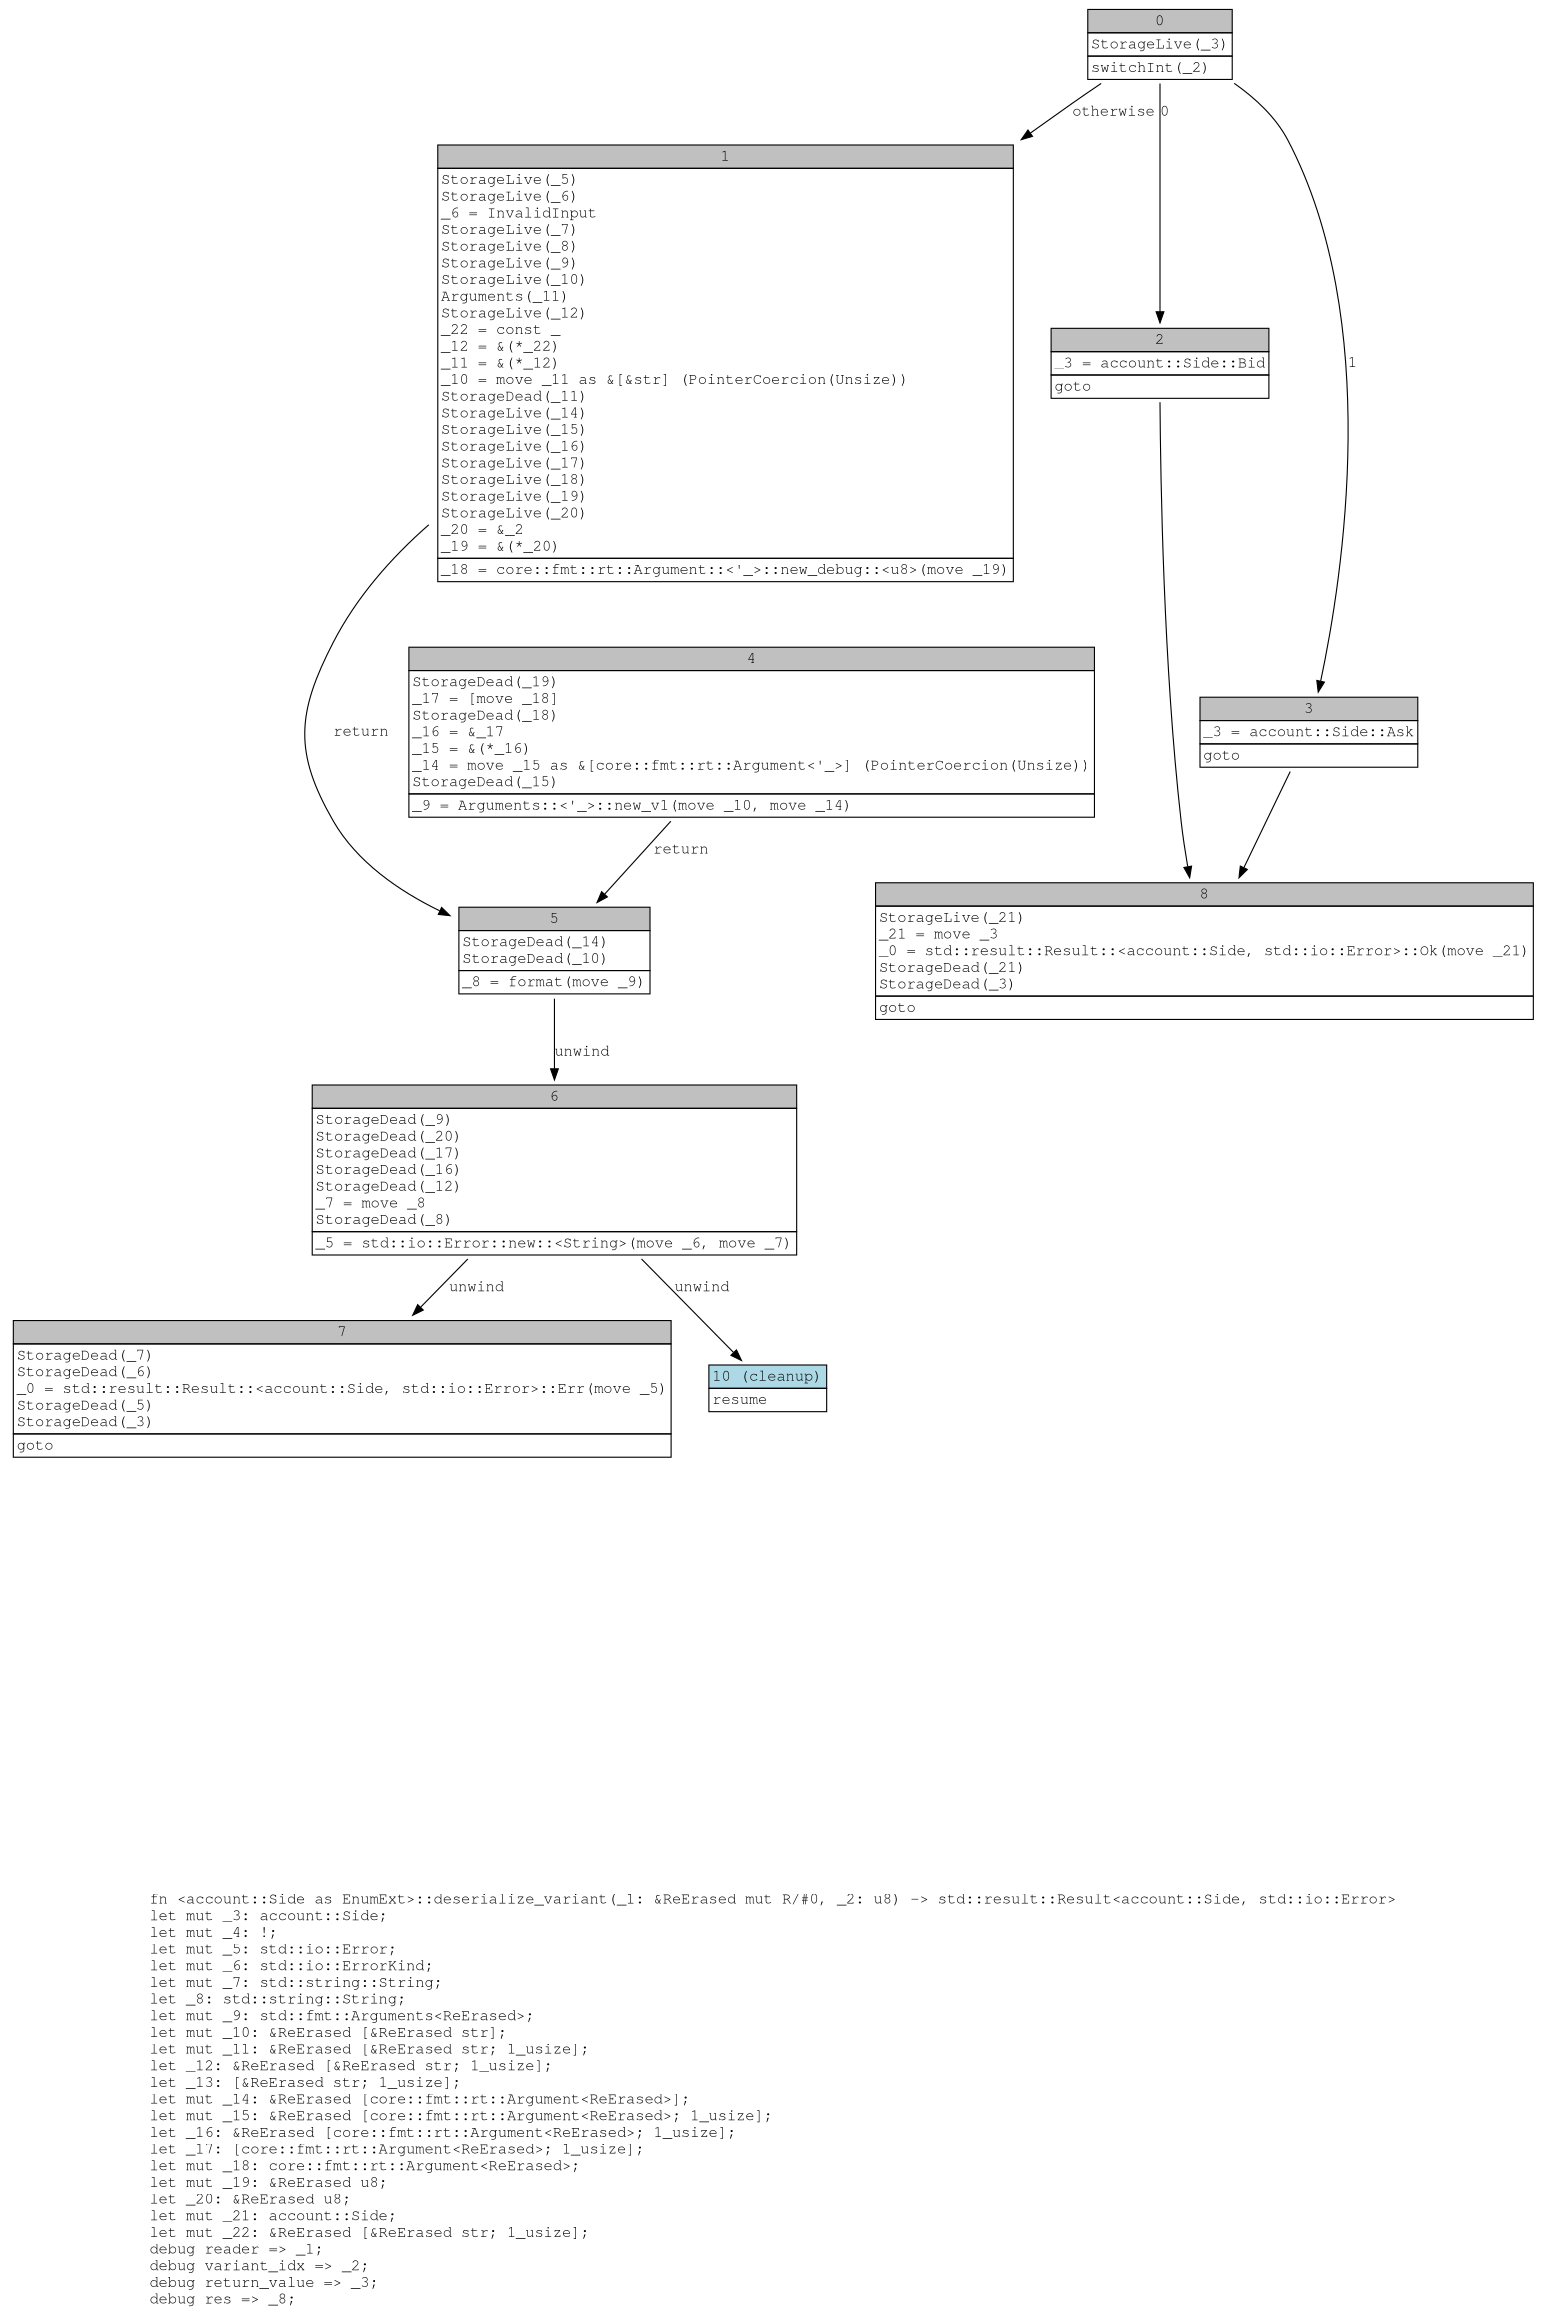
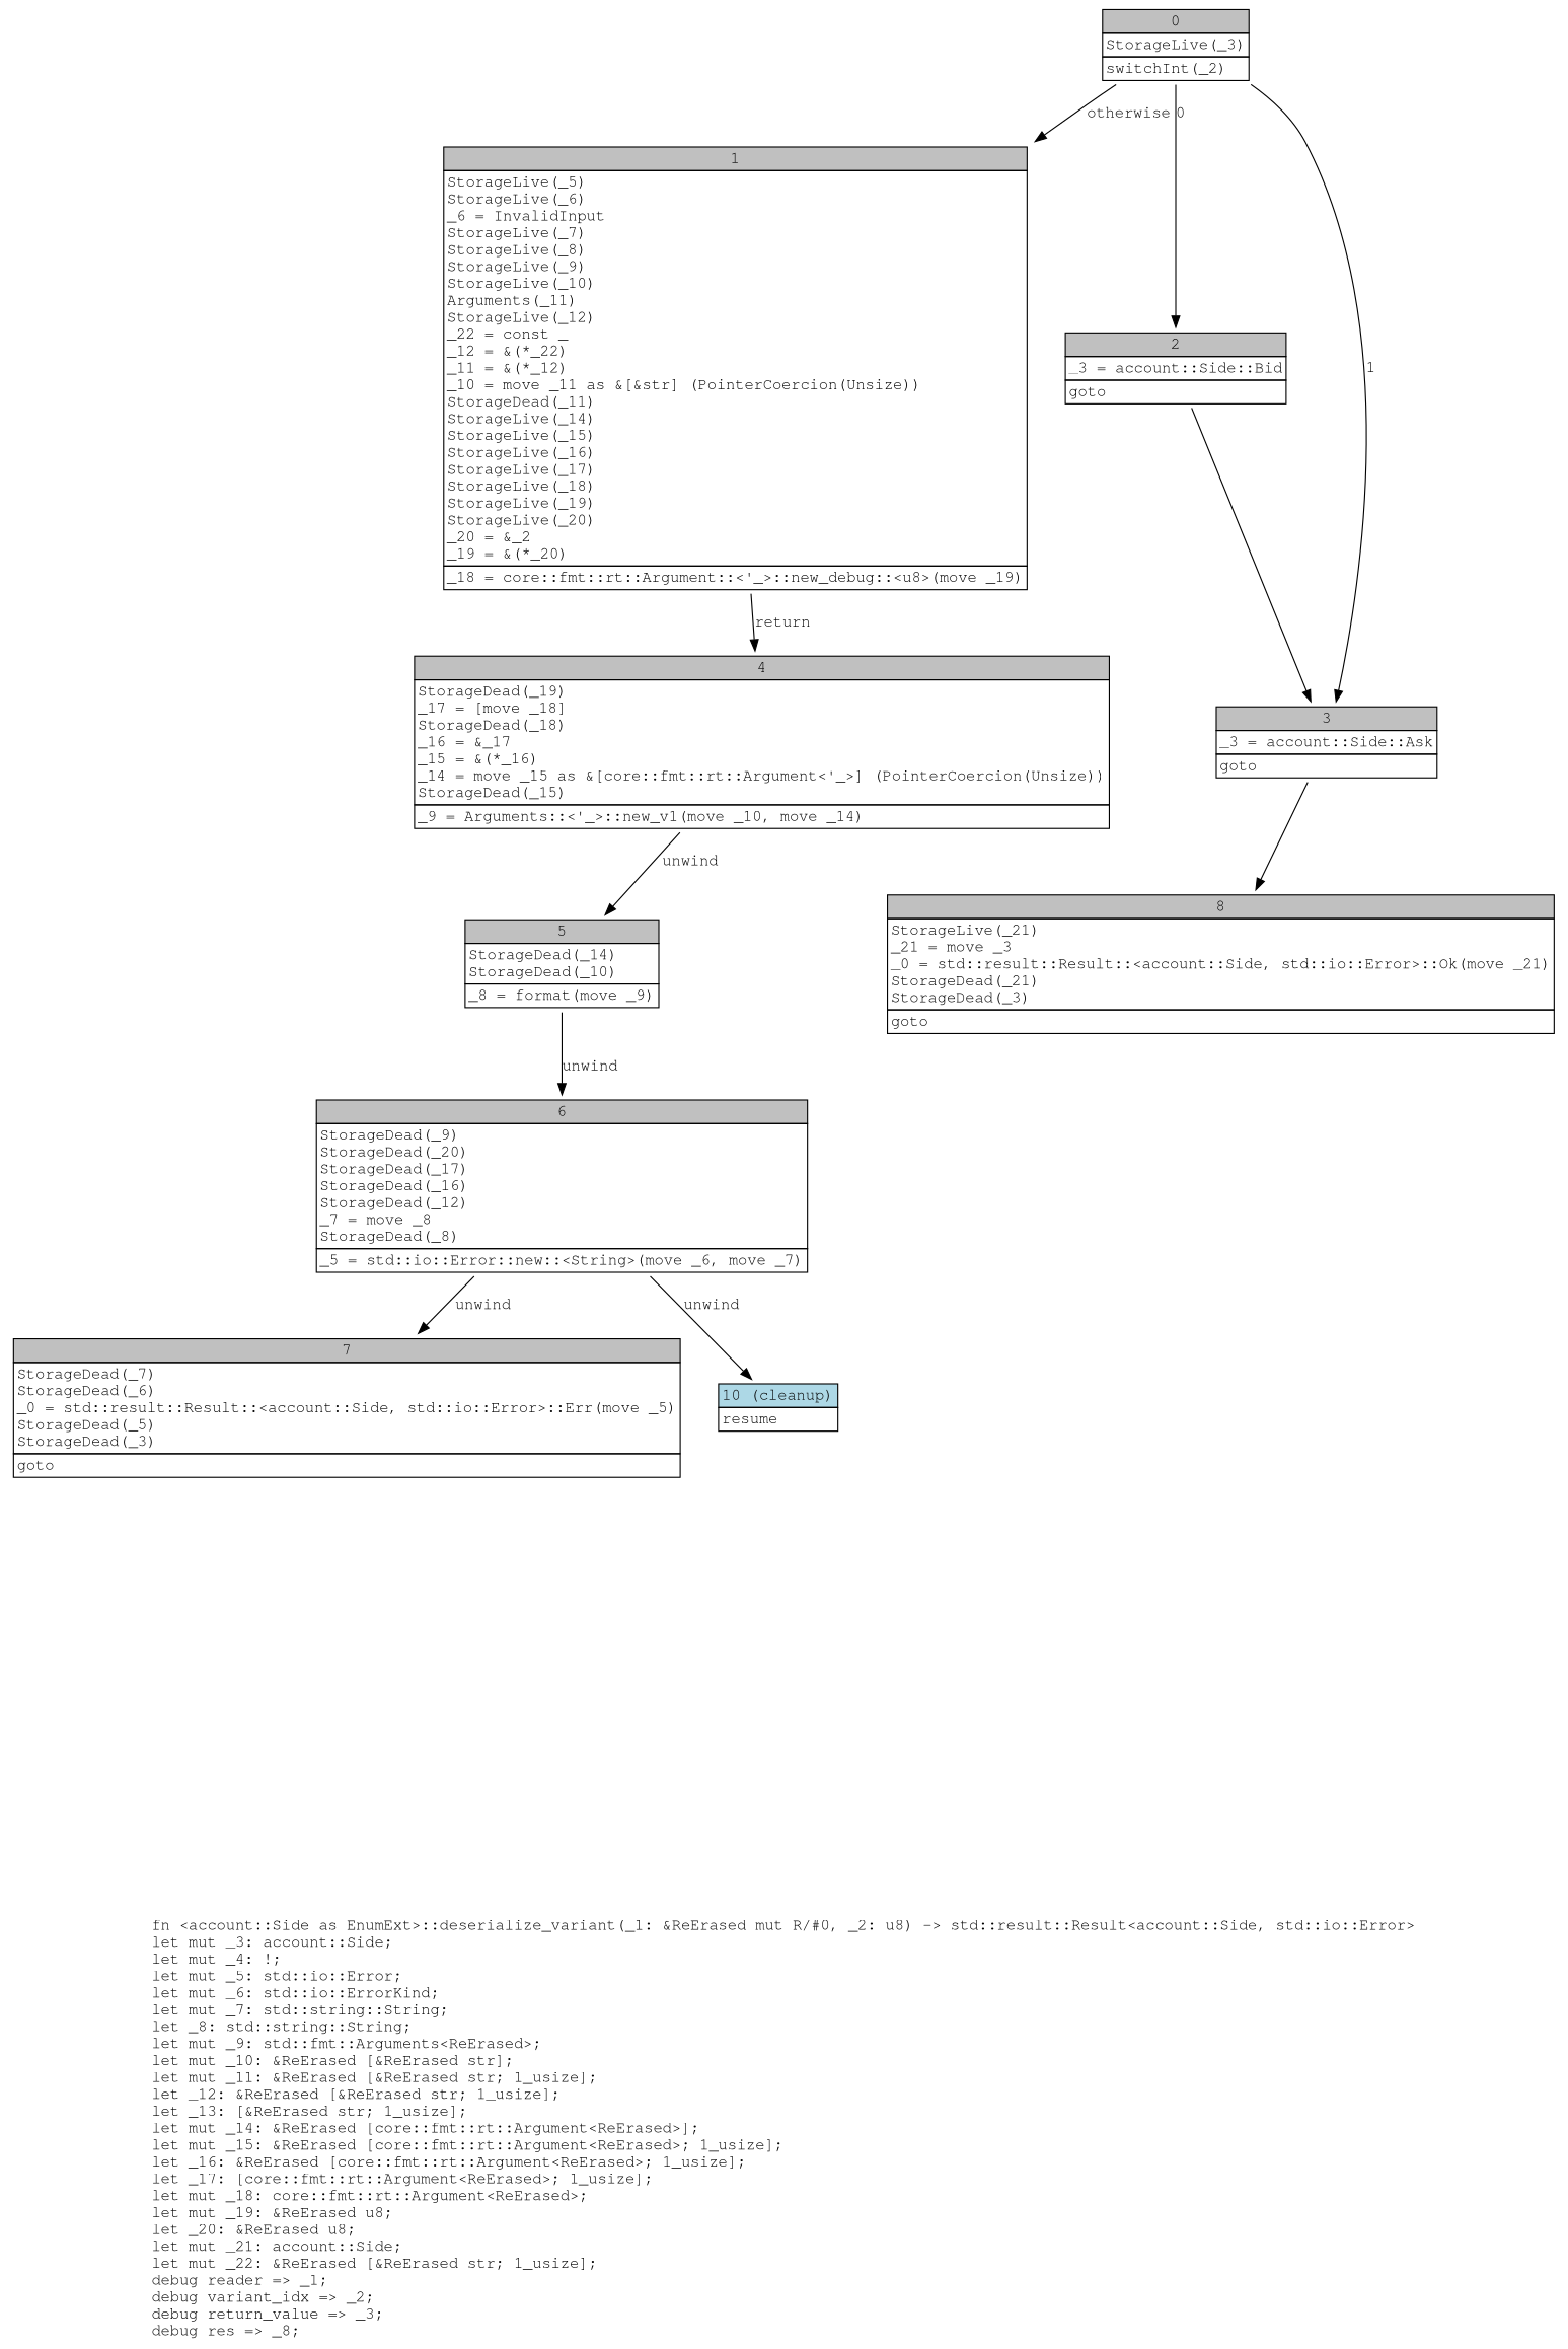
  digraph {
    fontname="Courier, monospace"
    label=<fn &lt;account::Side as EnumExt&gt;::deserialize_variant(_1: &amp;ReErased mut R/#0, _2: u8) -&gt; std::result::Result&lt;account::Side, std::io::Error&gt;<br align="left"/>let mut _3: account::Side;<br align="left"/>let mut _4: !;<br align="left"/>let mut _5: std::io::Error;<br align="left"/>let mut _6: std::io::ErrorKind;<br align="left"/>let mut _7: std::string::String;<br align="left"/>let _8: std::string::String;<br align="left"/>let mut _9: std::fmt::Arguments&lt;ReErased&gt;;<br align="left"/>let mut _10: &amp;ReErased [&amp;ReErased str];<br align="left"/>let mut _11: &amp;ReErased [&amp;ReErased str; 1_usize];<br align="left"/>let _12: &amp;ReErased [&amp;ReErased str; 1_usize];<br align="left"/>let _13: [&amp;ReErased str; 1_usize];<br align="left"/>let mut _14: &amp;ReErased [core::fmt::rt::Argument&lt;ReErased&gt;];<br align="left"/>let mut _15: &amp;ReErased [core::fmt::rt::Argument&lt;ReErased&gt;; 1_usize];<br align="left"/>let _16: &amp;ReErased [core::fmt::rt::Argument&lt;ReErased&gt;; 1_usize];<br align="left"/>let _17: [core::fmt::rt::Argument&lt;ReErased&gt;; 1_usize];<br align="left"/>let mut _18: core::fmt::rt::Argument&lt;ReErased&gt;;<br align="left"/>let mut _19: &amp;ReErased u8;<br align="left"/>let _20: &amp;ReErased u8;<br align="left"/>let mut _21: account::Side;<br align="left"/>let mut _22: &amp;ReErased [&amp;ReErased str; 1_usize];<br align="left"/>debug reader =&gt; _1;<br align="left"/>debug variant_idx =&gt; _2;<br align="left"/>debug return_value =&gt; _3;<br align="left"/>debug res =&gt; _8;<br align="left"/>>
    node [fontname="Courier, monospace" shape=none]
    edge [fontname="Courier, monospace"]
    n1 [label=<<table border="0" cellborder="1" cellspacing="0"><tr><td bgcolor="gray" align="center" colspan="1">0</td></tr><tr><td align="left" balign="left">StorageLive(_3)<br/></td></tr><tr><td align="left">switchInt(_2)</td></tr></table>>]
    n2 [label=<<table border="0" cellborder="1" cellspacing="0"><tr><td bgcolor="gray" align="center" colspan="1">1</td></tr><tr><td align="left" balign="left">StorageLive(_5)<br/>StorageLive(_6)<br/>_6 = InvalidInput<br/>StorageLive(_7)<br/>StorageLive(_8)<br/>StorageLive(_9)<br/>StorageLive(_10)<br/>Arguments(_11)<br/>StorageLive(_12)<br/>_22 = const _<br/>_12 = &amp;(*_22)<br/>_11 = &amp;(*_12)<br/>_10 = move _11 as &amp;[&amp;str] (PointerCoercion(Unsize))<br/>StorageDead(_11)<br/>StorageLive(_14)<br/>StorageLive(_15)<br/>StorageLive(_16)<br/>StorageLive(_17)<br/>StorageLive(_18)<br/>StorageLive(_19)<br/>StorageLive(_20)<br/>_20 = &amp;_2<br/>_19 = &amp;(*_20)<br/></td></tr><tr><td align="left">_18 = core::fmt::rt::Argument::&lt;'_&gt;::new_debug::&lt;u8&gt;(move _19)</td></tr></table>>]
    n3 [label=<<table border="0" cellborder="1" cellspacing="0"><tr><td bgcolor="gray" align="center" colspan="1">2</td></tr><tr><td align="left" balign="left">_3 = account::Side::Bid<br/></td></tr><tr><td align="left">goto</td></tr></table>>]
    n4 [label=<<table border="0" cellborder="1" cellspacing="0"><tr><td bgcolor="gray" align="center" colspan="1">3</td></tr><tr><td align="left" balign="left">_3 = account::Side::Ask<br/></td></tr><tr><td align="left">goto</td></tr></table>>]
    n5 [label=<<table border="0" cellborder="1" cellspacing="0"><tr><td bgcolor="gray" align="center" colspan="1">4</td></tr><tr><td align="left" balign="left">StorageDead(_19)<br/>_17 = [move _18]<br/>StorageDead(_18)<br/>_16 = &amp;_17<br/>_15 = &amp;(*_16)<br/>_14 = move _15 as &amp;[core::fmt::rt::Argument&lt;'_&gt;] (PointerCoercion(Unsize))<br/>StorageDead(_15)<br/></td></tr><tr><td align="left">_9 = Arguments::&lt;'_&gt;::new_v1(move _10, move _14)</td></tr></table>>]
    n6 [label=<<table border="0" cellborder="1" cellspacing="0"><tr><td bgcolor="gray" align="center" colspan="1">8</td></tr><tr><td align="left" balign="left">StorageLive(_21)<br/>_21 = move _3<br/>_0 = std::result::Result::&lt;account::Side, std::io::Error&gt;::Ok(move _21)<br/>StorageDead(_21)<br/>StorageDead(_3)<br/></td></tr><tr><td align="left">goto</td></tr></table>>]
    n7 [label=<<table border="0" cellborder="1" cellspacing="0"><tr><td bgcolor="gray" align="center" colspan="1">5</td></tr><tr><td align="left" balign="left">StorageDead(_14)<br/>StorageDead(_10)<br/></td></tr><tr><td align="left">_8 = format(move _9)</td></tr></table>>]
    n8 [label=<<table border="0" cellborder="1" cellspacing="0"><tr><td bgcolor="gray" align="center" colspan="1">6</td></tr><tr><td align="left" balign="left">StorageDead(_9)<br/>StorageDead(_20)<br/>StorageDead(_17)<br/>StorageDead(_16)<br/>StorageDead(_12)<br/>_7 = move _8<br/>StorageDead(_8)<br/></td></tr><tr><td align="left">_5 = std::io::Error::new::&lt;String&gt;(move _6, move _7)</td></tr></table>>]
    n9 [label=<<table border="0" cellborder="1" cellspacing="0"><tr><td bgcolor="gray" align="center" colspan="1">7</td></tr><tr><td align="left" balign="left">StorageDead(_7)<br/>StorageDead(_6)<br/>_0 = std::result::Result::&lt;account::Side, std::io::Error&gt;::Err(move _5)<br/>StorageDead(_5)<br/>StorageDead(_3)<br/></td></tr><tr><td align="left">goto</td></tr></table>>]
    n10 [label=<<table border="0" cellborder="1" cellspacing="0"><tr><td bgcolor="lightblue" align="center" colspan="1">10 (cleanup)</td></tr><tr><td align="left">resume</td></tr></table>>]
    n1 -> n2 [label=otherwise]
    n1 -> n3 [label=0]
    n1 -> n4 [label=1]
-   n2 -> n7 [label=return]
-   n3 -> n6
+   n2 -> n5 [label=return]
+   n3 -> n4
    n4 -> n6
-   n5 -> n7 [label=return]
+   n5 -> n7 [label=unwind]
    n7 -> n8 [label=unwind]
    n8 -> n9 [label=unwind]
    n8 -> n10 [label=unwind]
  }
